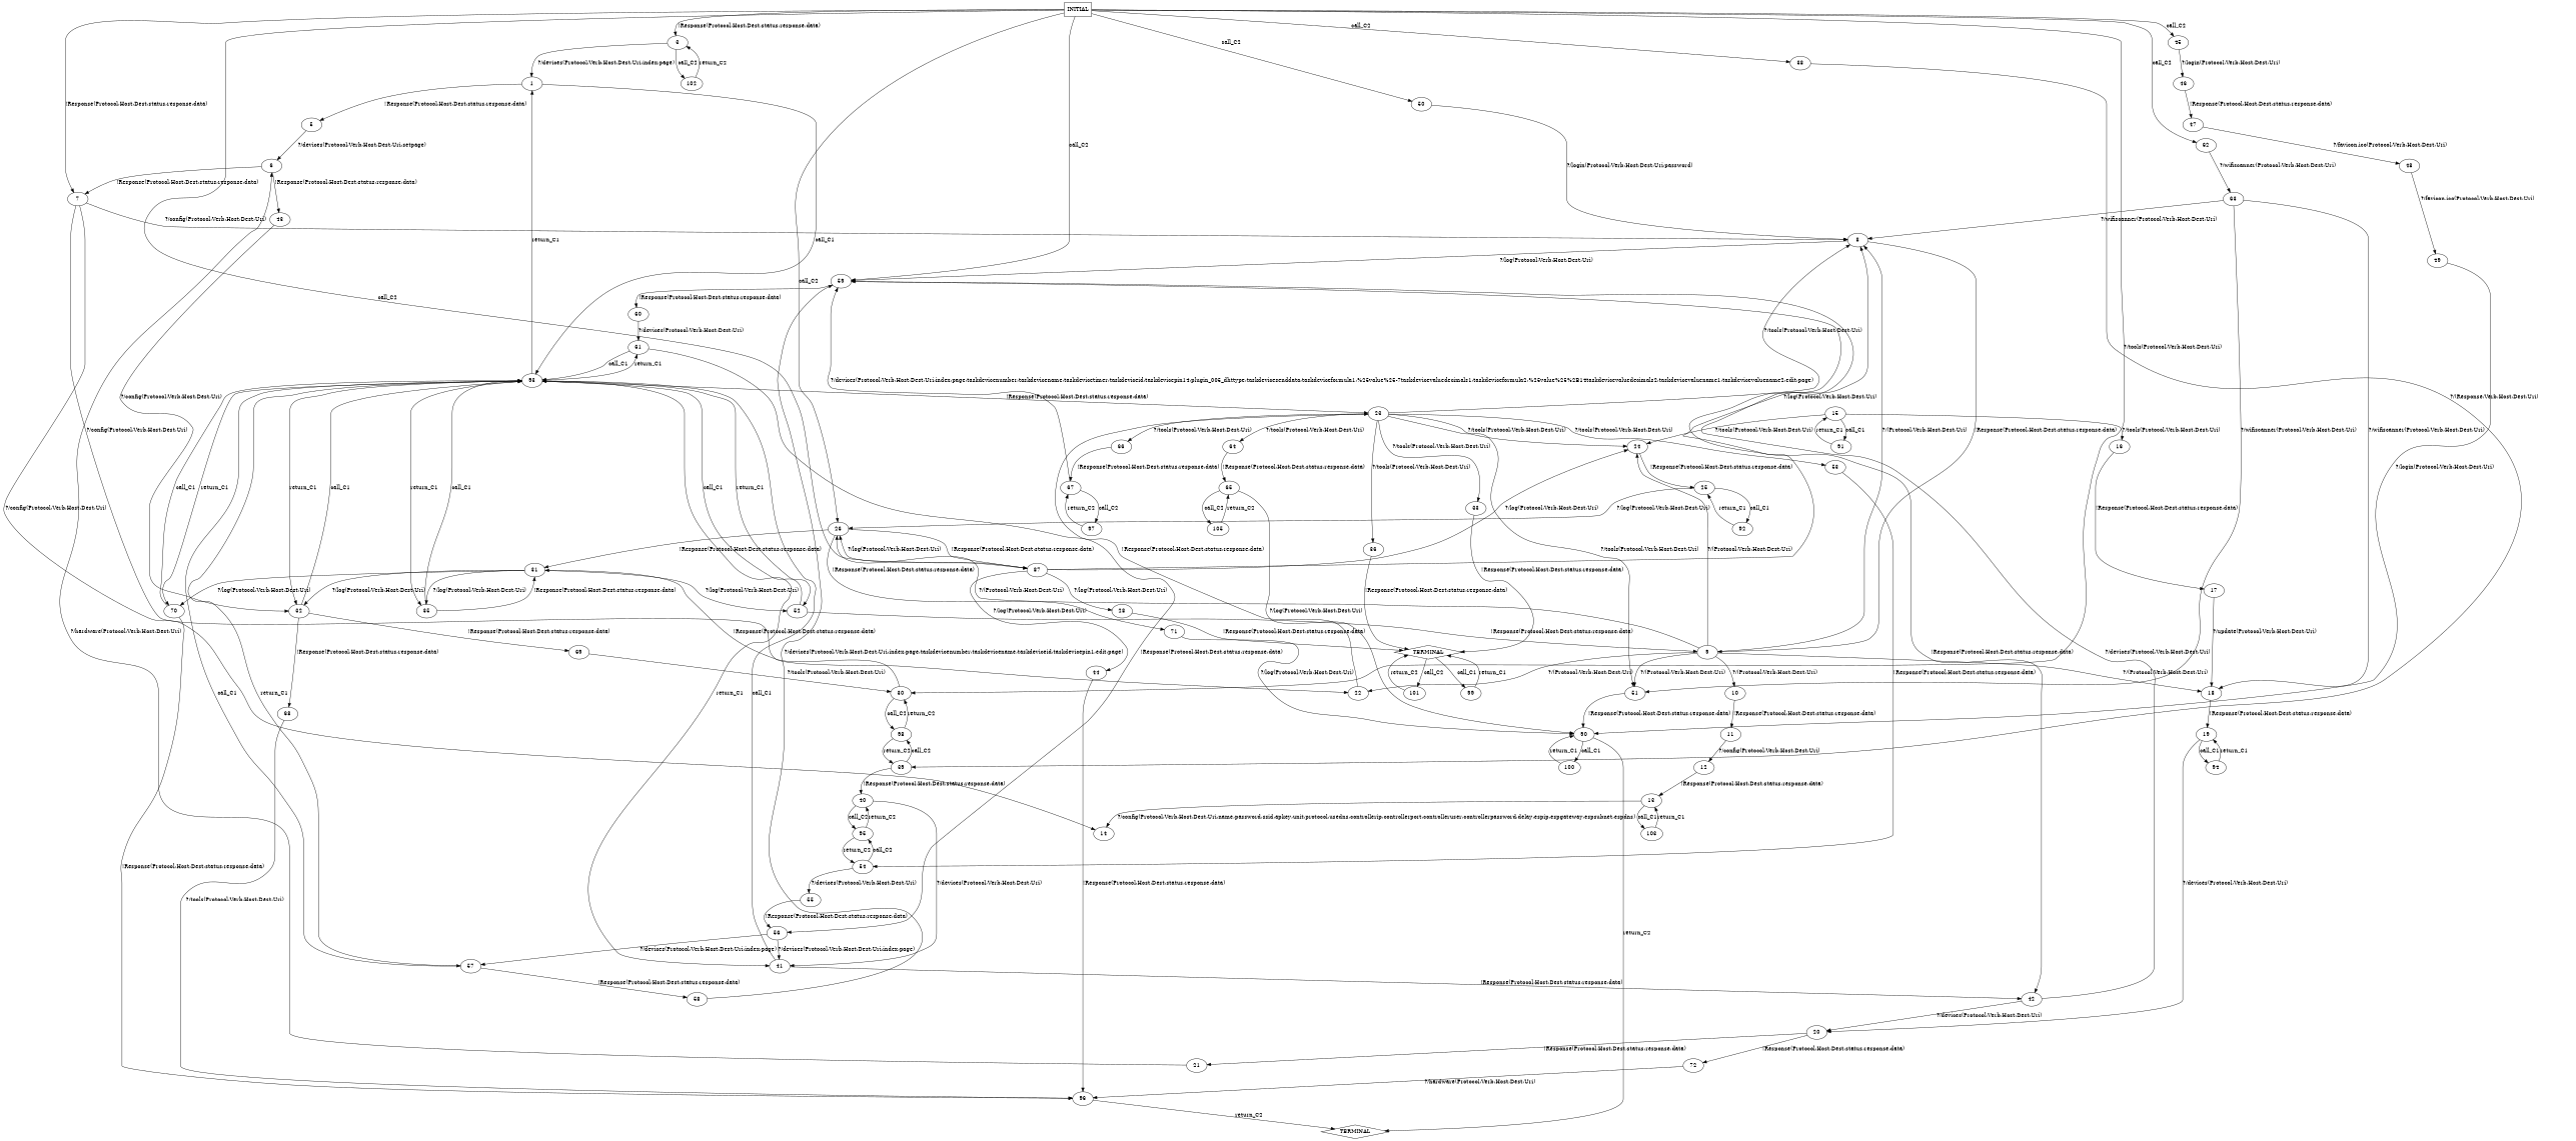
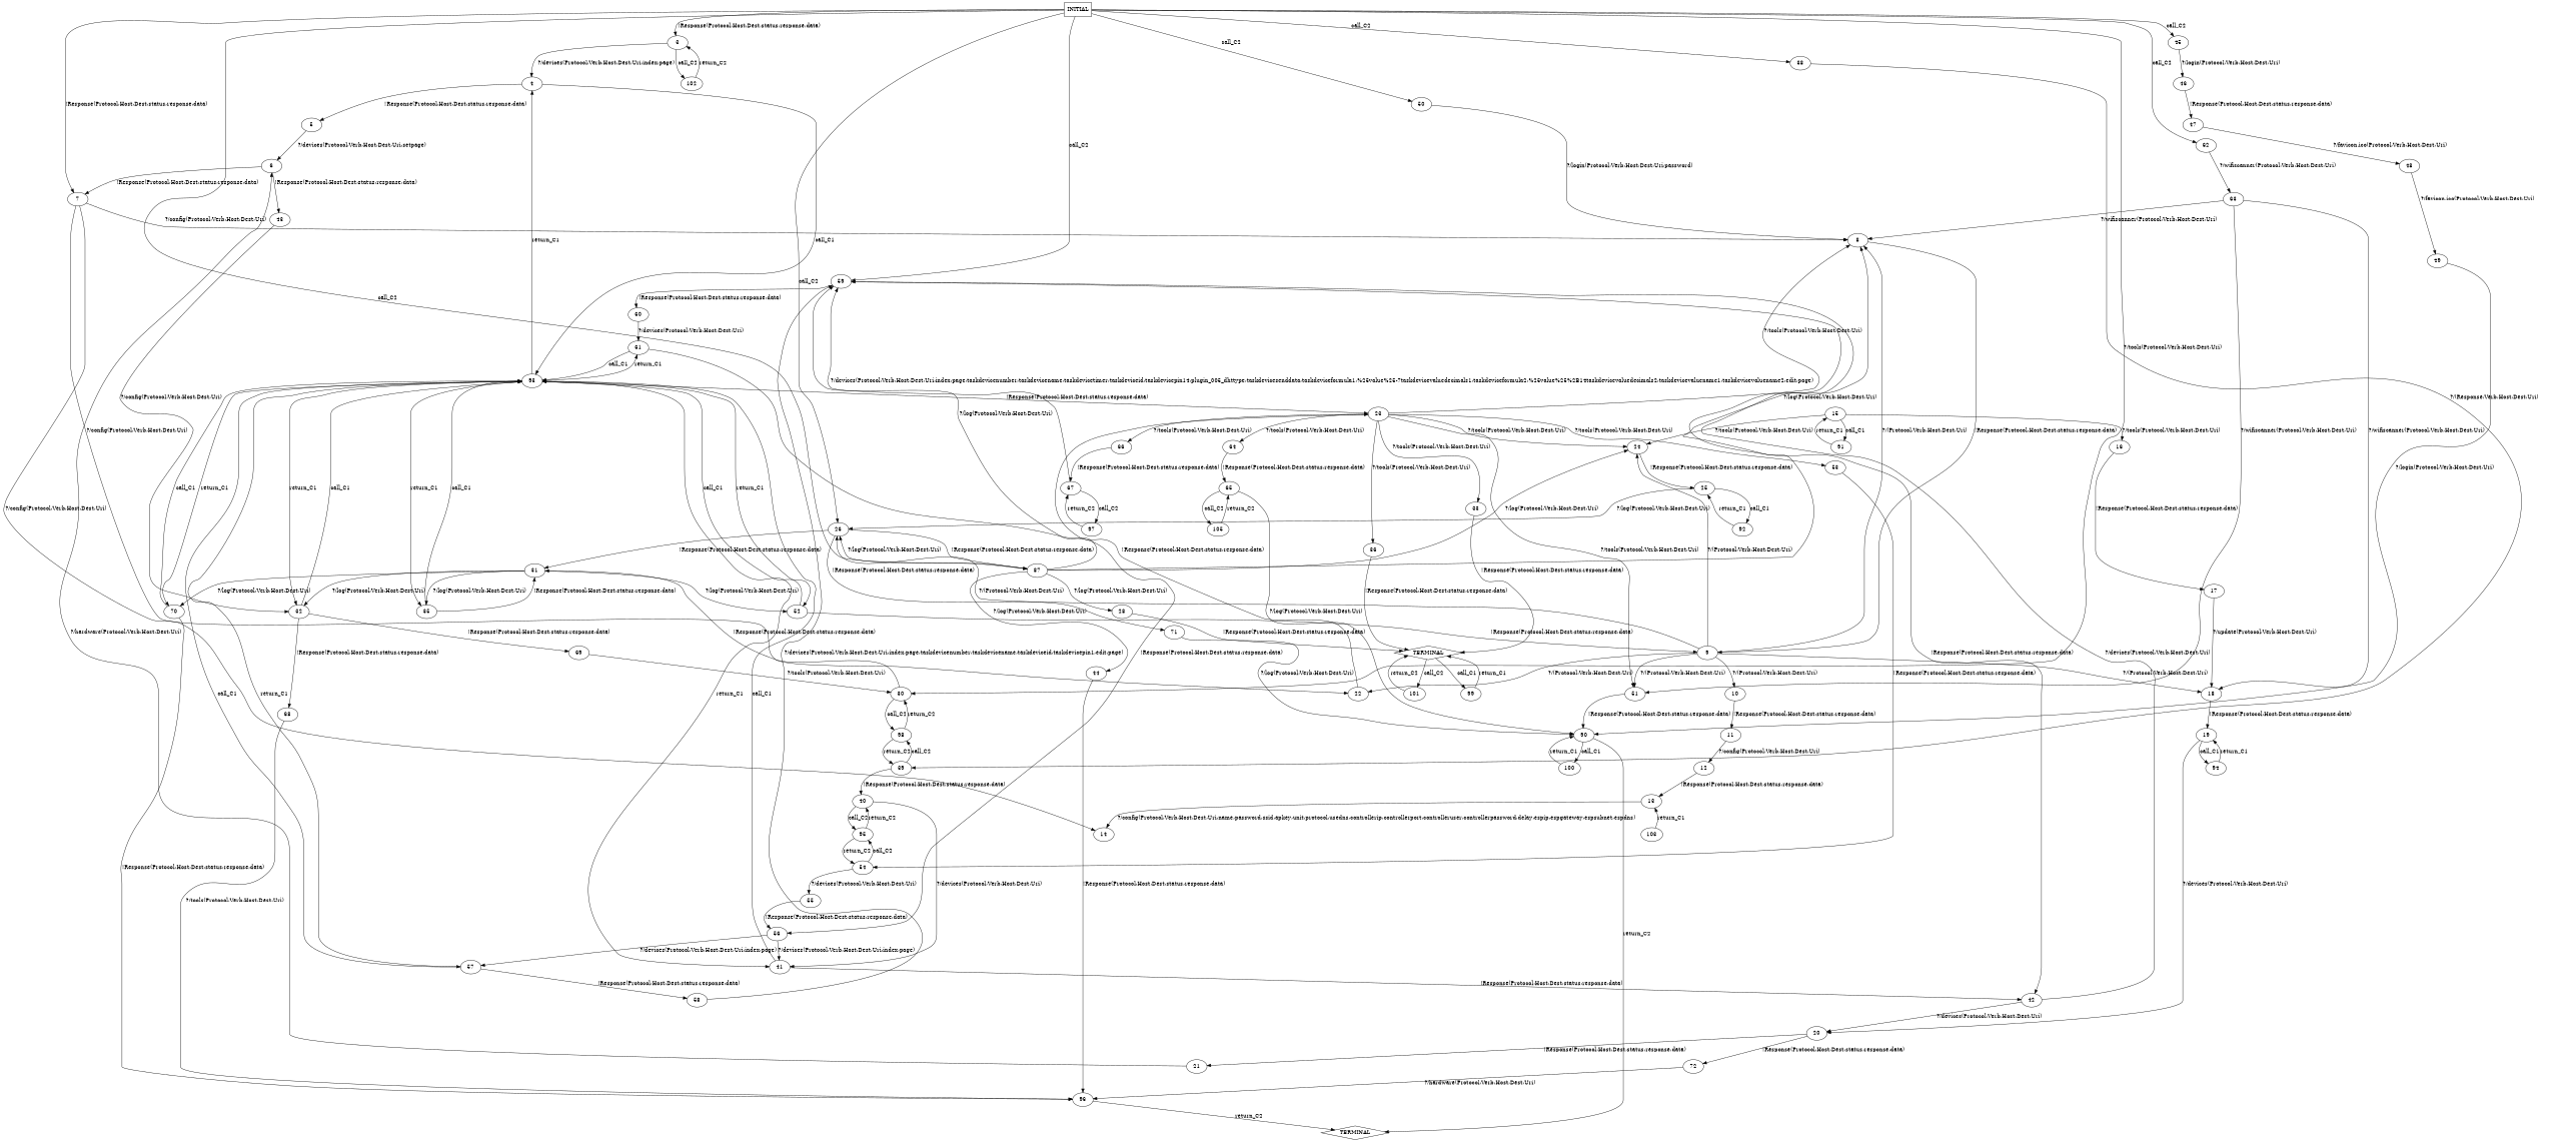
  digraph {
    n1 [label=INITIAL shape=box]
    n2 [label=3]
    n3 [label=7]
    n4 [label=26]
    n5 [label=87]
    n6 [label=30]
    n7 [label=38]
    n8 [label=45]
    n9 [label=50]
    n10 [label=59]
    n11 [label=62]
-   n12 [label=1]
+   n12 [label=4]
    n13 [label=102]
    n14 [label=8]
    n15 [label=14]
    n16 [label=22]
    n17 [label=31]
    n18 [label=71]
    n19 [label=24]
    n20 [label=28]
    n21 [label=44]
    n22 [label=98]
    n23 [label=39]
    n24 [label=46]
    n25 [label=42]
    n26 [label=60]
    n27 [label=63]
    n28 [label=TERMINAL shape=diamond]
    n29 [label=99]
    n30 [label=101]
    n31 [label=5]
    n32 [label=93]
    n33 [label=6]
    n34 [label=23]
    n35 [label=32]
    n36 [label=35]
    n37 [label=52]
    n38 [label=70]
    n39 [label=41]
    n40 [label=57]
    n41 [label=61]
    n42 [label=43]
    n43 [label=9]
    n44 [label=10]
    n45 [label=18]
    n46 [label=51]
    n47 [label=11]
    n48 [label=19]
    n49 [label=25]
    n50 [label=90]
    n51 [label=12]
    n52 [label=13]
    n53 [label=103]
    n54 [label=15]
    n55 [label=16]
    n56 [label=91]
    n57 [label=17]
    n58 [label=20]
    n59 [label=94]
    n60 [label=21]
    n61 [label=72]
    n62 [label=96]
    n63 [label=33]
    n64 [label=36]
    n65 [label=53]
    n66 [label=64]
    n67 [label=66]
    n68 [label=54]
    n69 [label=65]
    n70 [label=67]
    n71 [label=92]
    n72 [label=68]
    n73 [label=69]
    n74 [label=TERMINAL shape=diamond]
    n75 [label=40]
    n76 [label=95]
    n77 [label=47]
    n78 [label=48]
    n79 [label=49]
    n80 [label=100]
    n81 [label=55]
    n82 [label=56]
    n83 [label=58]
    n84 [label=105]
    n85 [label=97]
    n1 -> n2 [label="!Response(Protocol;Host;Dest;status;response;data)"]
    n1 -> n3 [label="!Response(Protocol;Host;Dest;status;response;data)"]
    n1 -> n4 [label=call_C2]
    n1 -> n5 [label=call_C2]
    n1 -> n6 [label="?/tools(Protocol;Verb;Host;Dest;Uri)"]
    n1 -> n7 [label=call_C2]
    n1 -> n8 [label=call_C2]
    n1 -> n9 [label=call_C2]
    n1 -> n10 [label=call_C2]
    n1 -> n11 [label=call_C2]
    n2 -> n12 [label="?/devices(Protocol;Verb;Host;Dest;Uri;index;page)"]
    n2 -> n13 [label=call_C2]
    n3 -> n14 [label="?/config(Protocol;Verb;Host;Dest;Uri)"]
    n3 -> n15 [label="?/config(Protocol;Verb;Host;Dest;Uri)"]
    n3 -> n16 [label="?/config(Protocol;Verb;Host;Dest;Uri)"]
    n4 -> n5 [label="!Response(Protocol;Host;Dest;status;response;data)"]
    n4 -> n17 [label="!Response(Protocol;Host;Dest;status;response;data)"]
    n4 -> n18 [label="!Response(Protocol;Host;Dest;status;response;data)"]
    n5 -> n4 [label="?/log(Protocol;Verb;Host;Dest;Uri)"]
-   n14 -> n10 [label="?/log(Protocol;Verb;Host;Dest;Uri)"]
+   n5 -> n10 [label="?/log(Protocol;Verb;Host;Dest;Uri)"]
    n5 -> n14 [label="?/log(Protocol;Verb;Host;Dest;Uri)"]
    n5 -> n19 [label="?/log(Protocol;Verb;Host;Dest;Uri)"]
    n5 -> n20 [label="?/log(Protocol;Verb;Host;Dest;Uri)"]
    n5 -> n21 [label="?/log(Protocol;Verb;Host;Dest;Uri)"]
    n6 -> n17 [label="!Response(Protocol;Host;Dest;status;response;data)"]
    n6 -> n22 [label=call_C2]
    n7 -> n23 [label="?/(Response;Verb;Host;Dest;Uri)"]
    n8 -> n24 [label="?/login(Protocol;Verb;Host;Dest;Uri)"]
    n9 -> n14 [label="?/login(Protocol;Verb;Host;Dest;Uri;password)"]
    n10 -> n25 [label="!Response(Protocol;Host;Dest;status;response;data)"]
    n10 -> n26 [label="!Response(Protocol;Host;Dest;status;response;data)"]
    n11 -> n27 [label="?/wifiscanner(Protocol;Verb;Host;Dest;Uri)"]
    n12 -> n31 [label="!Response(Protocol;Host;Dest;status;response;data)"]
    n12 -> n32 [label=call_C1]
    n13 -> n2 [label=return_C2]
    n14 -> n43 [label="!Response(Protocol;Host;Dest;status;response;data)"]
    n16 -> n34 [label="!Response(Protocol;Host;Dest;status;response;data)"]
    n17 -> n35 [label="?/log(Protocol;Verb;Host;Dest;Uri)"]
    n17 -> n36 [label="?/log(Protocol;Verb;Host;Dest;Uri)"]
    n17 -> n37 [label="?/log(Protocol;Verb;Host;Dest;Uri)"]
    n17 -> n38 [label="?/log(Protocol;Verb;Host;Dest;Uri)"]
    n18 -> n50 [label="?/log(Protocol;Verb;Host;Dest;Uri)"]
    n19 -> n49 [label="!Response(Protocol;Host;Dest;status;response;data)"]
    n20 -> n28 [label="!Response(Protocol;Host;Dest;status;response;data)"]
    n21 -> n62 [label="!Response(Protocol;Host;Dest;status;response;data)"]
    n22 -> n6 [label=return_C2]
    n22 -> n23 [label=return_C2]
    n23 -> n22 [label=call_C2]
    n23 -> n75 [label="!Response(Protocol;Host;Dest;status;response;data)"]
    n24 -> n77 [label="!Response(Protocol;Host;Dest;status;response;data)"]
    n25 -> n10 [label="?/devices(Protocol;Verb;Host;Dest;Uri)"]
    n25 -> n58 [label="?/devices(Protocol;Verb;Host;Dest;Uri)"]
    n26 -> n41 [label="?/devices(Protocol;Verb;Host;Dest;Uri)"]
    n27 -> n14 [label="?/wifiscanner(Protocol;Verb;Host;Dest;Uri)"]
    n27 -> n45 [label="?/wifiscanner(Protocol;Verb;Host;Dest;Uri)"]
    n27 -> n46 [label="?/wifiscanner(Protocol;Verb;Host;Dest;Uri)"]
    n28 -> n29 [label=call_C1]
    n28 -> n30 [label=call_C2]
    n29 -> n28 [label=return_C1]
    n30 -> n28 [label=return_C2]
    n31 -> n33 [label="?/devices(Protocol;Verb;Host;Dest;Uri;setpage)"]
    n32 -> n12 [label=return_C1]
    n32 -> n34 [label="!Response(Protocol;Host;Dest;status;response;data)"]
    n32 -> n35 [label=return_C1]
    n32 -> n36 [label=return_C1]
    n32 -> n37 [label=return_C1]
    n32 -> n38 [label=return_C1]
    n32 -> n39 [label=return_C1]
    n32 -> n40 [label=return_C1]
    n32 -> n41 [label=return_C1]
    n33 -> n3 [label="!Response(Protocol;Host;Dest;status;response;data)"]
    n33 -> n42 [label="!Response(Protocol;Host;Dest;status;response;data)"]
    n34 -> n14 [label="?/tools(Protocol;Verb;Host;Dest;Uri)"]
    n34 -> n19 [label="?/tools(Protocol;Verb;Host;Dest;Uri)"]
    n34 -> n46 [label="?/tools(Protocol;Verb;Host;Dest;Uri)"]
    n34 -> n63 [label="?/tools(Protocol;Verb;Host;Dest;Uri)"]
    n34 -> n64 [label="?/tools(Protocol;Verb;Host;Dest;Uri)"]
    n34 -> n65 [label="?/tools(Protocol;Verb;Host;Dest;Uri)"]
    n34 -> n66 [label="?/tools(Protocol;Verb;Host;Dest;Uri)"]
    n34 -> n67 [label="?/tools(Protocol;Verb;Host;Dest;Uri)"]
    n35 -> n32 [label=call_C1]
    n35 -> n72 [label="!Response(Protocol;Host;Dest;status;response;data)"]
    n35 -> n73 [label="!Response(Protocol;Host;Dest;status;response;data)"]
    n36 -> n17 [label="!Response(Protocol;Host;Dest;status;response;data)"]
    n36 -> n32 [label=call_C1]
    n37 -> n32 [label=call_C1]
    n37 -> n43 [label="!Response(Protocol;Host;Dest;status;response;data)"]
    n38 -> n32 [label=call_C1]
    n38 -> n62 [label="!Response(Protocol;Host;Dest;status;response;data)"]
    n39 -> n25 [label="!Response(Protocol;Host;Dest;status;response;data)"]
    n39 -> n32 [label=call_C1]
    n40 -> n32 [label=call_C1]
    n40 -> n83 [label="!Response(Protocol;Host;Dest;status;response;data)"]
    n41 -> n32 [label=call_C1]
    n41 -> n82 [label="!Response(Protocol;Host;Dest;status;response;data)"]
    n42 -> n35 [label="?/config(Protocol;Verb;Host;Dest;Uri)"]
    n43 -> n4 [label="?/(Protocol;Verb;Host;Dest;Uri)"]
    n43 -> n14 [label="?/(Protocol;Verb;Host;Dest;Uri)"]
    n43 -> n16 [label="?/(Protocol;Verb;Host;Dest;Uri)"]
    n43 -> n19 [label="?/(Protocol;Verb;Host;Dest;Uri)"]
    n43 -> n44 [label="?/(Protocol;Verb;Host;Dest;Uri)"]
    n43 -> n45 [label="?/(Protocol;Verb;Host;Dest;Uri)"]
    n43 -> n46 [label="?/(Protocol;Verb;Host;Dest;Uri)"]
    n44 -> n47 [label="!Response(Protocol;Host;Dest;status;response;data)"]
    n45 -> n48 [label="!Response(Protocol;Host;Dest;status;response;data)"]
    n46 -> n50 [label="!Response(Protocol;Host;Dest;status;response;data)"]
    n47 -> n51 [label="?/config(Protocol;Verb;Host;Dest;Uri)"]
    n48 -> n58 [label="?/devices(Protocol;Verb;Host;Dest;Uri)"]
    n48 -> n59 [label=call_C1]
    n49 -> n4 [label="?/log(Protocol;Verb;Host;Dest;Uri)"]
    n49 -> n71 [label=call_C1]
    n50 -> n74 [label=return_C2]
    n50 -> n80 [label=call_C1]
    n51 -> n52 [label="!Response(Protocol;Host;Dest;status;response;data)"]
    n52 -> n15 [label="?/config(Protocol;Verb;Host;Dest;Uri;name;password;ssid;apkey;unit;protocol;usedns;controllerip;controllerport;controlleruser;controllerpassword;delay;espip;espgateway;espsubnet;espdns)"]
-   n52 -> n53 [label=call_C1]
    n53 -> n52 [label=return_C1]
    n54 -> n19 [label="?/tools(Protocol;Verb;Host;Dest;Uri)"]
    n54 -> n55 [label="?/tools(Protocol;Verb;Host;Dest;Uri)"]
    n54 -> n56 [label=call_C1]
    n55 -> n57 [label="!Response(Protocol;Host;Dest;status;response;data)"]
    n56 -> n54 [label=return_C1]
    n57 -> n45 [label="?/update(Protocol;Verb;Host;Dest;Uri)"]
    n58 -> n60 [label="!Response(Protocol;Host;Dest;status;response;data)"]
    n58 -> n61 [label="!Response(Protocol;Host;Dest;status;response;data)"]
    n59 -> n48 [label=return_C1]
    n60 -> n33 [label="?/hardware(Protocol;Verb;Host;Dest;Uri)"]
    n61 -> n62 [label="?/hardware(Protocol;Verb;Host;Dest;Uri)"]
    n62 -> n74 [label=return_C2]
    n63 -> n28 [label="!Response(Protocol;Host;Dest;status;response;data)"]
    n64 -> n28 [label="!Response(Protocol;Host;Dest;status;response;data)"]
    n65 -> n68 [label="!Response(Protocol;Host;Dest;status;response;data)"]
    n66 -> n69 [label="!Response(Protocol;Host;Dest;status;response;data)"]
    n67 -> n70 [label="!Response(Protocol;Host;Dest;status;response;data)"]
    n68 -> n76 [label=call_C2]
    n68 -> n81 [label="?/devices(Protocol;Verb;Host;Dest;Uri)"]
    n69 -> n50 [label="?/log(Protocol;Verb;Host;Dest;Uri)"]
    n69 -> n84 [label=call_C2]
    n70 -> n10 [label="?/devices(Protocol;Verb;Host;Dest;Uri;index;page;taskdevicenumber;taskdevicename;taskdevicetimer;taskdeviceid;taskdevicepin14;plugin_005_dhttype;taskdevicesenddata;taskdeviceformula1;%25value%25-7taskdevicevaluedecimals1;taskdeviceformula2;%25value%25%2B14taskdevicevaluedecimals2;taskdevicevaluename1;taskdevicevaluename2;edit;page)"]
    n70 -> n85 [label=call_C2]
    n71 -> n49 [label=return_C1]
    n72 -> n62 [label="?/tools(Protocol;Verb;Host;Dest;Uri)"]
    n73 -> n6 [label="?/tools(Protocol;Verb;Host;Dest;Uri)"]
    n75 -> n39 [label="?/devices(Protocol;Verb;Host;Dest;Uri)"]
    n75 -> n76 [label=call_C2]
    n76 -> n68 [label=return_C2]
    n76 -> n75 [label=return_C2]
    n77 -> n78 [label="?/favicon.ico(Protocol;Verb;Host;Dest;Uri)"]
    n78 -> n79 [label="?/favicon.ico(Protocol;Verb;Host;Dest;Uri)"]
    n79 -> n50 [label="?/login(Protocol;Verb;Host;Dest;Uri)"]
    n80 -> n50 [label=return_C1]
    n81 -> n82 [label="!Response(Protocol;Host;Dest;status;response;data)"]
    n82 -> n39 [label="?/devices(Protocol;Verb;Host;Dest;Uri;index;page)"]
    n82 -> n40 [label="?/devices(Protocol;Verb;Host;Dest;Uri;index;page)"]
    n83 -> n10 [label="?/devices(Protocol;Verb;Host;Dest;Uri;index;page;taskdevicenumber;taskdevicename;taskdeviceid;taskdevicepin1;edit;page)"]
    n84 -> n69 [label=return_C2]
    n85 -> n70 [label=return_C2]
  }
